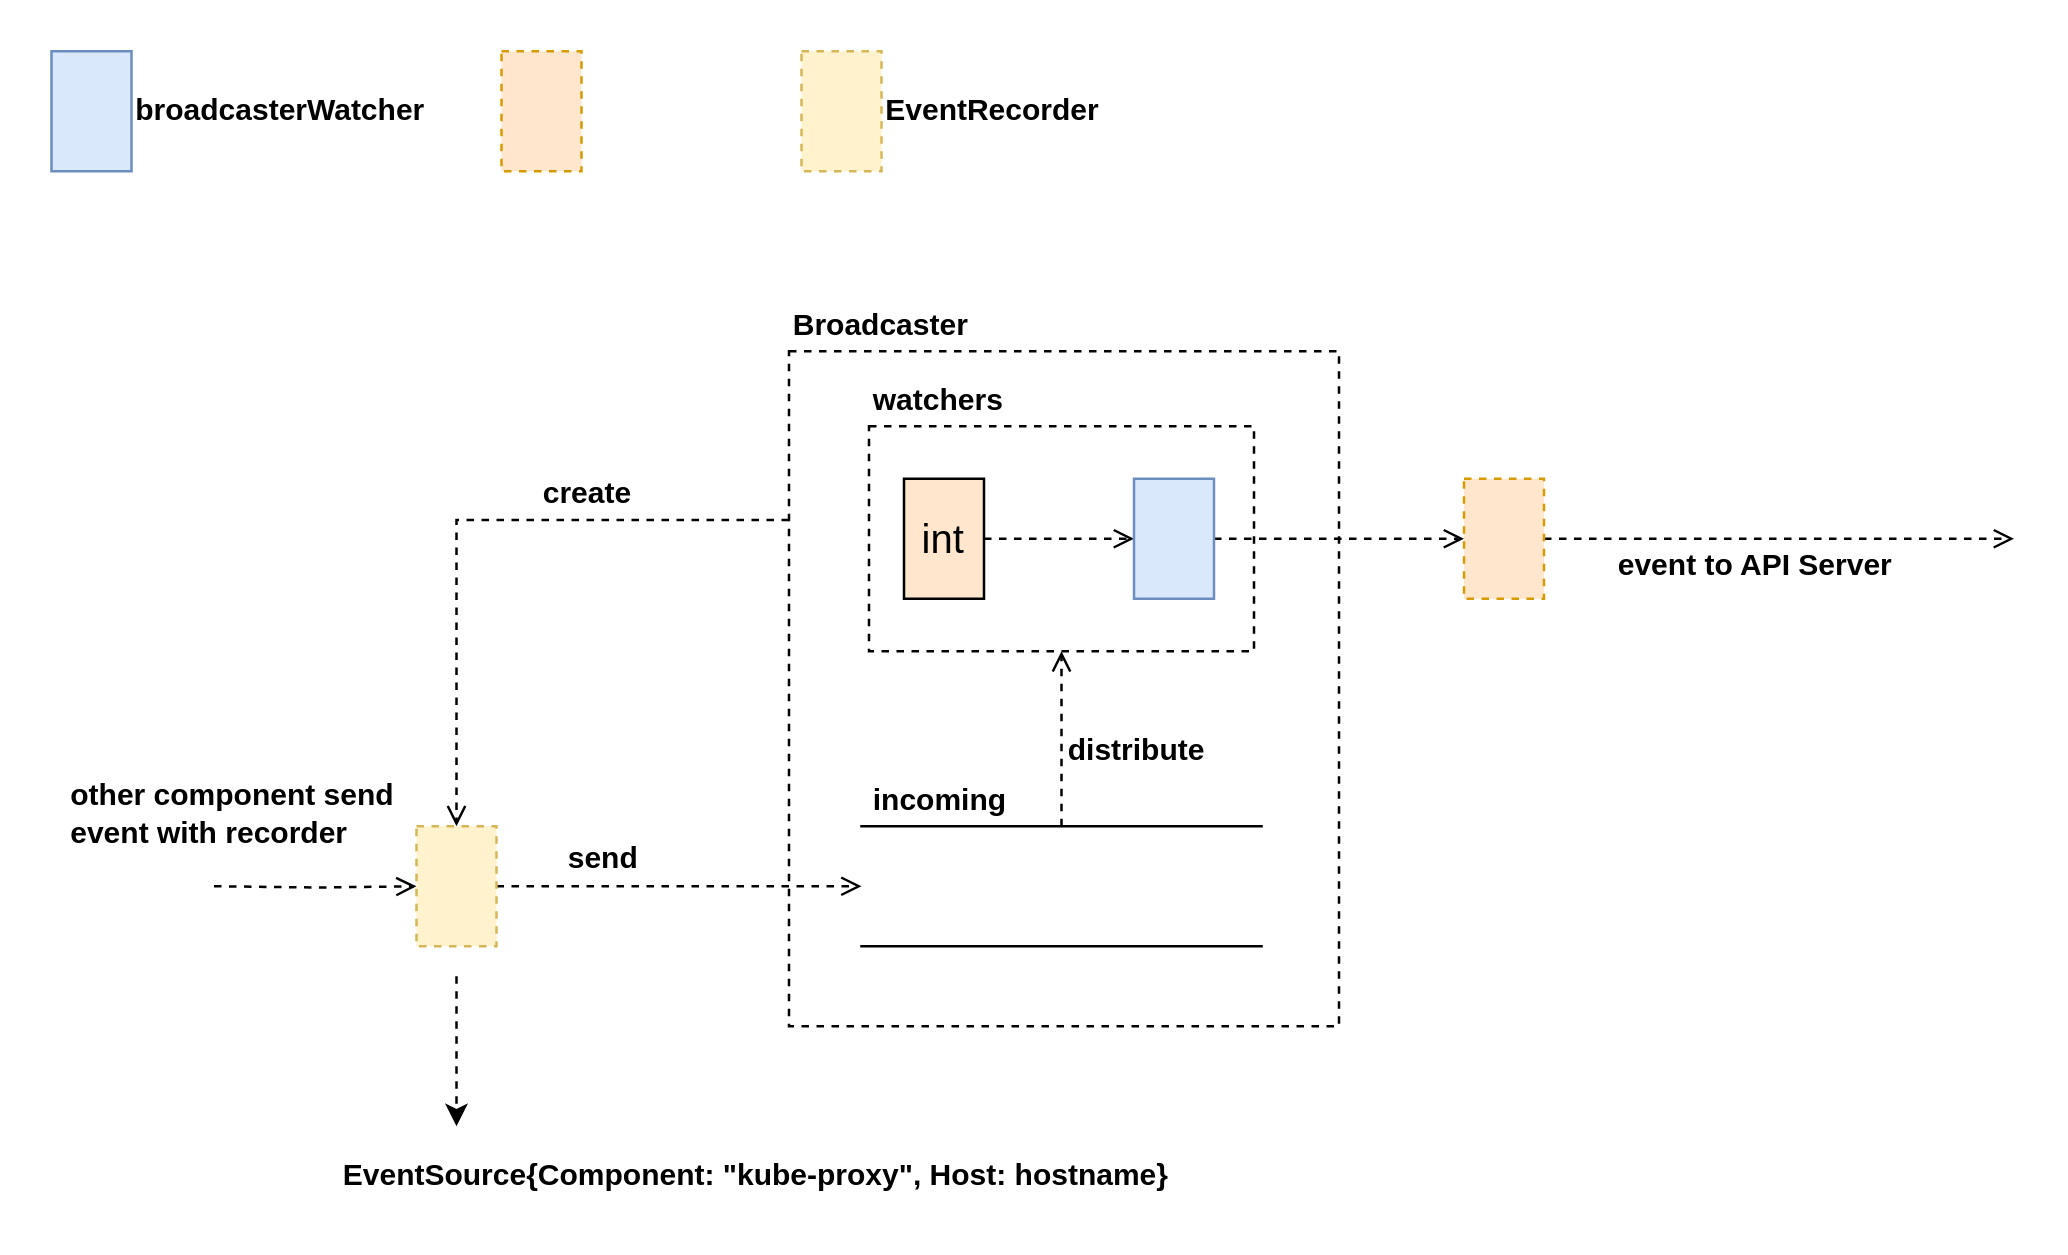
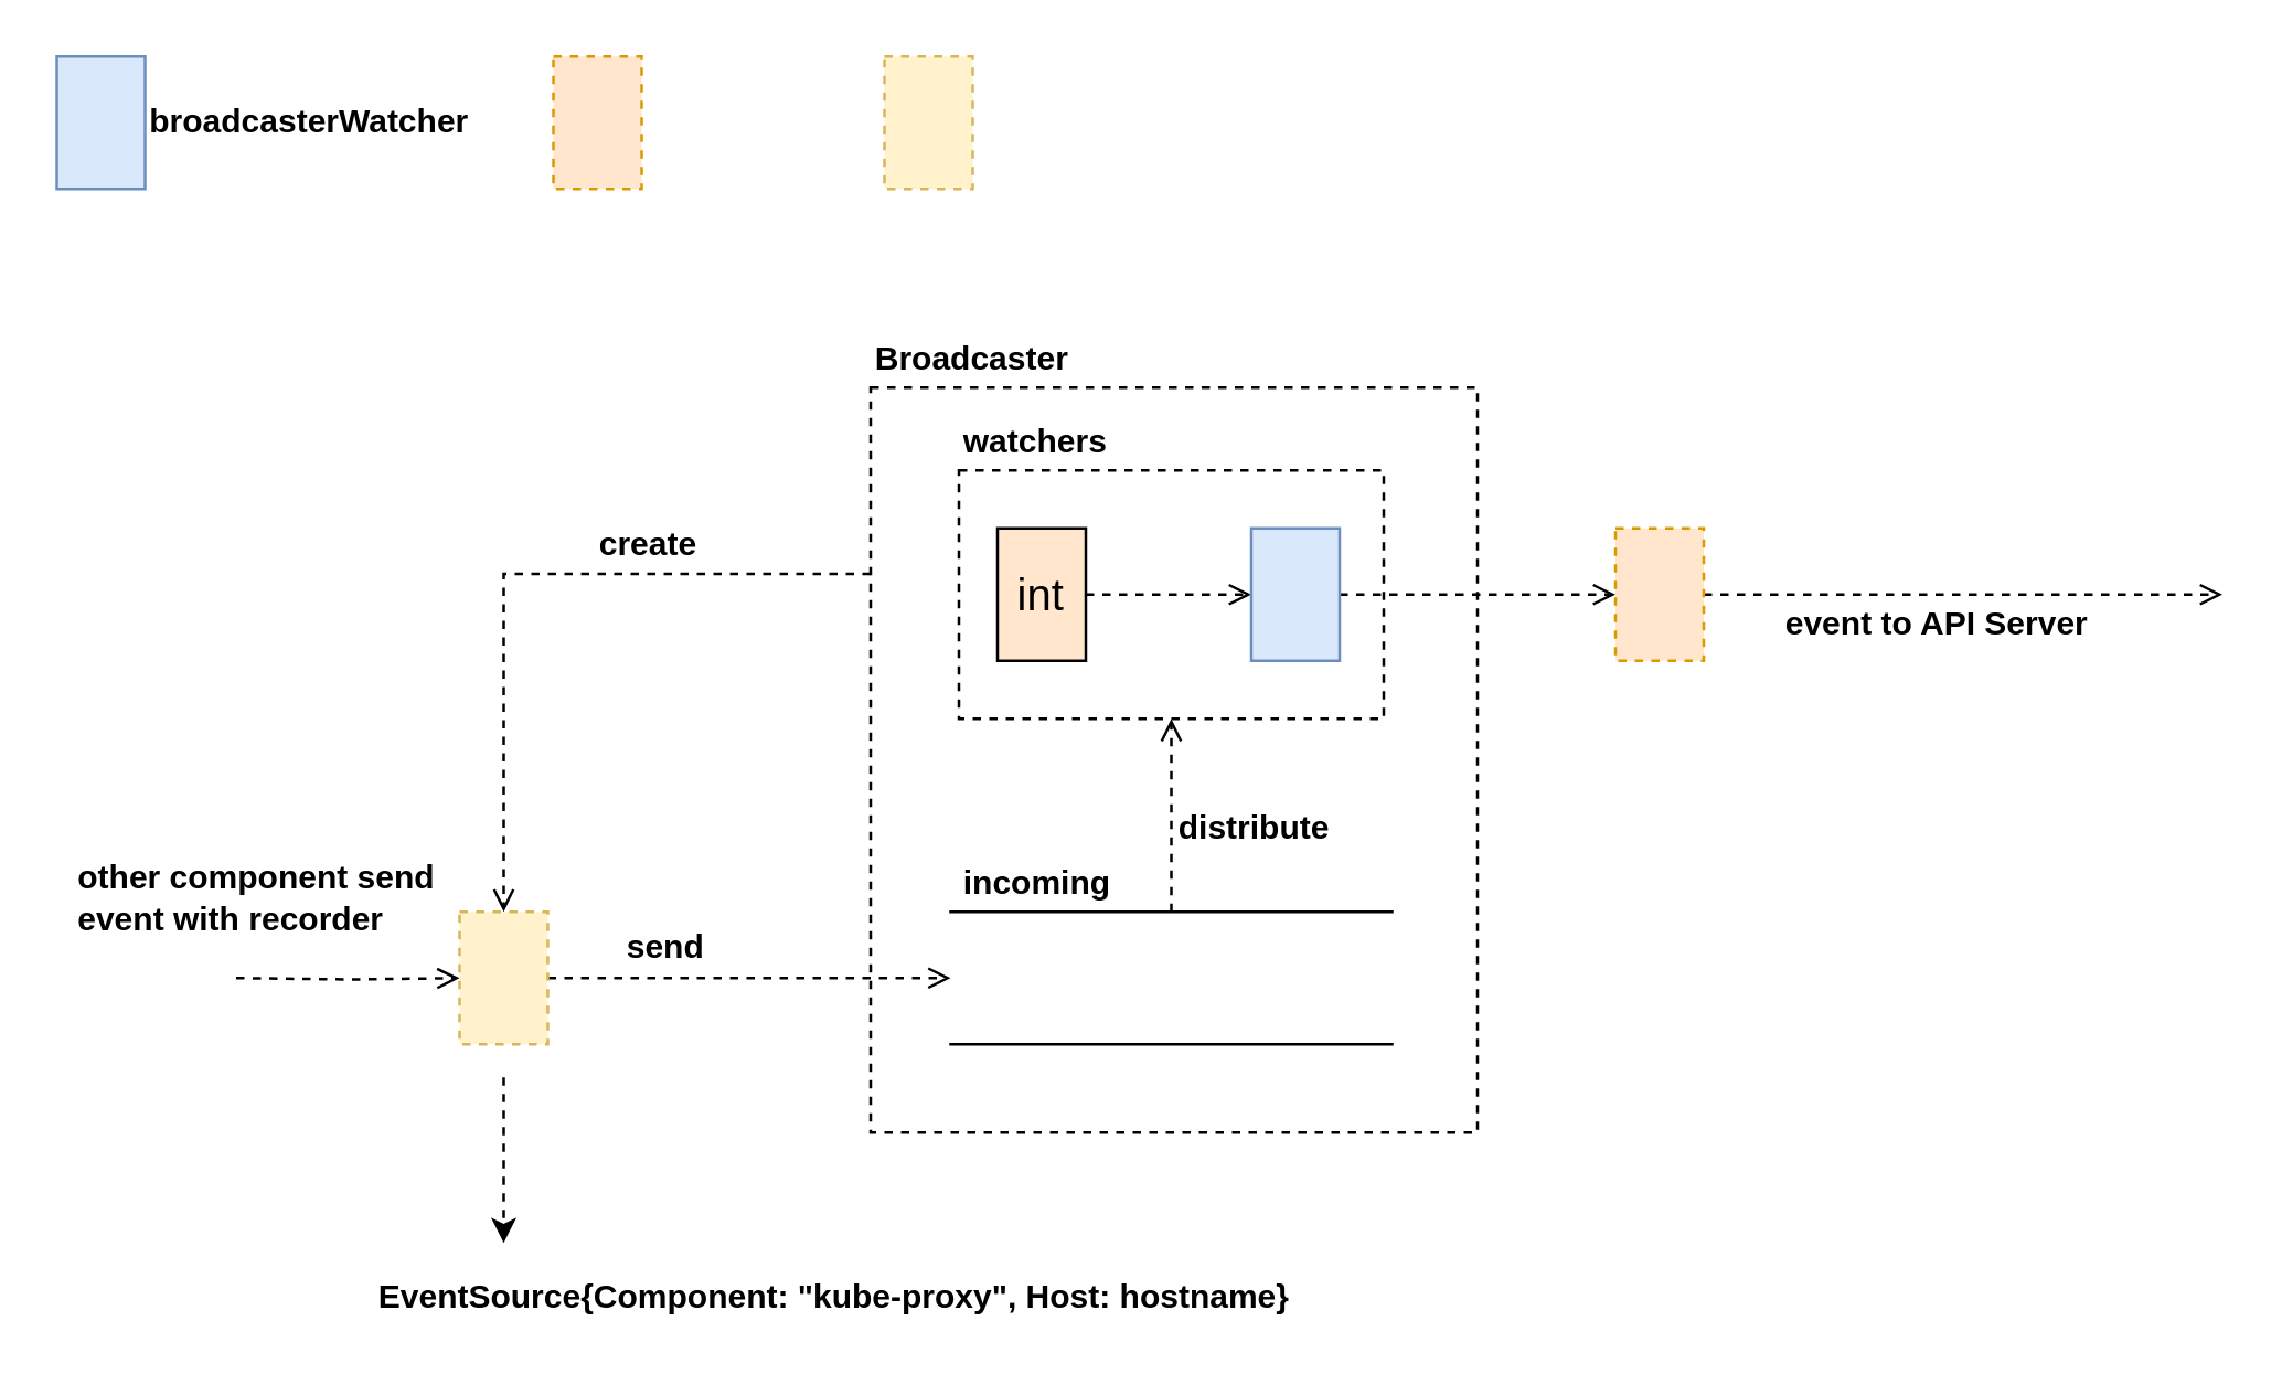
  <mxCell id="0" />
  <mxCell id="1" parent="0" />
  <mxCell id="2" value="" style="rounded=0;whiteSpace=wrap;html=1;dashed=1;strokeColor=#000000;fillColor=none;fontSize=12;align=left;" parent="1" vertex="1"><mxGeometry x="347" y="170" width="154" height="90" as="geometry" /></mxCell>
  <mxCell id="3" style="edgeStyle=orthogonalEdgeStyle;rounded=0;orthogonalLoop=1;jettySize=auto;html=1;exitX=0;exitY=0.25;exitDx=0;exitDy=0;entryX=0.5;entryY=0;entryDx=0;entryDy=0;dashed=1;endArrow=open;endFill=0;fontSize=12;" parent="1" source="4" target="25" edge="1"><mxGeometry relative="1" as="geometry" /></mxCell>
  <mxCell id="4" value="" style="rounded=0;whiteSpace=wrap;html=1;dashed=1;strokeColor=#000000;fillColor=none;fontSize=12;align=left;" parent="1" vertex="1"><mxGeometry x="315" y="140" width="220" height="270" as="geometry" /></mxCell>
  <mxCell id="5" value="" style="rounded=0;whiteSpace=wrap;html=1;fontSize=16;fillColor=#dae8fc;strokeColor=#6c8ebf;" parent="1" vertex="1"><mxGeometry x="20" y="20" width="32" height="48" as="geometry" /></mxCell>
  <mxCell id="6" value="broadcasterWatcher" style="text;html=1;align=left;verticalAlign=middle;resizable=0;points=[];autosize=1;fontSize=12;fontStyle=1" parent="1" vertex="1"><mxGeometry x="52" y="34" width="130" height="20" as="geometry" /></mxCell>
  <mxCell id="7" value="" style="rounded=0;whiteSpace=wrap;html=1;fontSize=16;fillColor=#ffe6cc;strokeColor=#d79b00;dashed=1;" parent="1" vertex="1"><mxGeometry x="200" y="20" width="32" height="48" as="geometry" /></mxCell>
  <mxCell id="8" style="edgeStyle=orthogonalEdgeStyle;rounded=0;orthogonalLoop=1;jettySize=auto;html=1;exitX=1;exitY=0.5;exitDx=0;exitDy=0;fontSize=12;endArrow=open;endFill=0;dashed=1;" parent="1" source="9" target="11" edge="1"><mxGeometry relative="1" as="geometry" /></mxCell>
  <mxCell id="9" value="int" style="rounded=0;whiteSpace=wrap;html=1;fontSize=16;fillColor=#ffe6cc;strokeColor=#000000;" parent="1" vertex="1"><mxGeometry x="361" y="191" width="32" height="48" as="geometry" /></mxCell>
  <mxCell id="10" style="edgeStyle=orthogonalEdgeStyle;rounded=0;orthogonalLoop=1;jettySize=auto;html=1;exitX=1;exitY=0.5;exitDx=0;exitDy=0;entryX=0;entryY=0.5;entryDx=0;entryDy=0;dashed=1;endArrow=open;endFill=0;fontSize=12;" parent="1" source="11" target="20" edge="1"><mxGeometry relative="1" as="geometry" /></mxCell>
  <mxCell id="11" value="" style="rounded=0;whiteSpace=wrap;html=1;fontSize=16;fillColor=#dae8fc;strokeColor=#6c8ebf;" parent="1" vertex="1"><mxGeometry x="453" y="191" width="32" height="48" as="geometry" /></mxCell>
  <mxCell id="12" value="watchers" style="text;html=1;align=left;verticalAlign=middle;resizable=0;points=[];autosize=1;fontSize=12;fontStyle=1" parent="1" vertex="1"><mxGeometry x="347" y="150" width="70" height="20" as="geometry" /></mxCell>
  <mxCell id="13" style="edgeStyle=orthogonalEdgeStyle;rounded=0;orthogonalLoop=1;jettySize=auto;html=1;dashed=1;endArrow=open;endFill=0;fontSize=12;exitX=1;exitY=0.5;exitDx=0;exitDy=0;" parent="1" source="25" target="15" edge="1"><mxGeometry relative="1" as="geometry"><mxPoint x="195" y="354" as="targetPoint" /><mxPoint x="215" y="354" as="sourcePoint" /></mxGeometry></mxCell>
  <mxCell id="14" style="edgeStyle=orthogonalEdgeStyle;rounded=0;orthogonalLoop=1;jettySize=auto;html=1;exitX=0.5;exitY=0;exitDx=0;exitDy=0;entryX=0.5;entryY=1;entryDx=0;entryDy=0;dashed=1;endArrow=open;endFill=0;fontSize=12;" parent="1" source="15" target="2" edge="1"><mxGeometry relative="1" as="geometry" /></mxCell>
  <mxCell id="15" value="" style="shape=partialRectangle;whiteSpace=wrap;html=1;left=0;right=0;fillColor=none;strokeColor=#000000;fontSize=12;align=left;" parent="1" vertex="1"><mxGeometry x="344" y="330" width="160" height="48" as="geometry" /></mxCell>
  <mxCell id="16" value="incoming" style="text;html=1;align=left;verticalAlign=middle;resizable=0;points=[];autosize=1;fontSize=12;fontStyle=1" parent="1" vertex="1"><mxGeometry x="347" y="310" width="70" height="20" as="geometry" /></mxCell>
  <mxCell id="17" value="Broadcaster" style="text;html=1;align=left;verticalAlign=middle;resizable=0;points=[];autosize=1;fontSize=12;fontStyle=1" parent="1" vertex="1"><mxGeometry x="315" y="120" width="90" height="20" as="geometry" /></mxCell>
  <mxCell id="18" value="distribute" style="text;html=1;align=left;verticalAlign=middle;resizable=0;points=[];autosize=1;fontSize=12;fontStyle=1" parent="1" vertex="1"><mxGeometry x="425" y="290" width="70" height="20" as="geometry" /></mxCell>
  <mxCell id="19" style="edgeStyle=orthogonalEdgeStyle;rounded=0;orthogonalLoop=1;jettySize=auto;html=1;exitX=1;exitY=0.5;exitDx=0;exitDy=0;dashed=1;endArrow=open;endFill=0;fontSize=12;" parent="1" source="20" edge="1"><mxGeometry relative="1" as="geometry"><mxPoint x="805" y="215" as="targetPoint" /></mxGeometry></mxCell>
  <mxCell id="20" value="" style="rounded=0;whiteSpace=wrap;html=1;fontSize=16;fillColor=#ffe6cc;strokeColor=#d79b00;dashed=1;" parent="1" vertex="1"><mxGeometry x="585" y="191" width="32" height="48" as="geometry" /></mxCell>
  <mxCell id="21" value="event to API Server" style="text;html=1;align=left;verticalAlign=middle;resizable=0;points=[];autosize=1;fontSize=12;fontStyle=1" parent="1" vertex="1"><mxGeometry x="645" y="216" width="130" height="20" as="geometry" /></mxCell>
  <mxCell id="22" value="" style="rounded=0;whiteSpace=wrap;html=1;fontSize=16;fillColor=#fff2cc;strokeColor=#d6b656;dashed=1;" parent="1" vertex="1"><mxGeometry x="320" y="20" width="32" height="48" as="geometry" /></mxCell>
- <mxCell id="23" value="EventRecorder" style="text;html=1;align=left;verticalAlign=middle;resizable=0;points=[];autosize=1;fontSize=12;fontStyle=1" parent="1" vertex="1"><mxGeometry x="352" y="34" width="100" height="20" as="geometry" /></mxCell>
  <mxCell id="24" style="edgeStyle=orthogonalEdgeStyle;rounded=0;orthogonalLoop=1;jettySize=auto;html=1;dashed=1;endArrow=open;endFill=0;fontSize=12;entryX=0;entryY=0.5;entryDx=0;entryDy=0;" parent="1" target="25" edge="1"><mxGeometry relative="1" as="geometry"><mxPoint x="45" y="354" as="targetPoint" /><mxPoint x="85" y="354" as="sourcePoint" /></mxGeometry></mxCell>
  <mxCell id="25" value="" style="rounded=0;whiteSpace=wrap;html=1;fontSize=16;fillColor=#fff2cc;strokeColor=#d6b656;dashed=1;" parent="1" vertex="1"><mxGeometry x="166" y="330" width="32" height="48" as="geometry" /></mxCell>
  <mxCell id="26" value="send" style="text;html=1;align=left;verticalAlign=middle;resizable=0;points=[];autosize=1;fontSize=12;fontStyle=1" parent="1" vertex="1"><mxGeometry x="225" y="333" width="40" height="20" as="geometry" /></mxCell>
  <mxCell id="27" value="" style="endArrow=classic;html=1;dashed=1;fontSize=12;" parent="1" edge="1"><mxGeometry width="50" height="50" relative="1" as="geometry"><mxPoint x="182" y="390" as="sourcePoint" /><mxPoint x="182" y="450" as="targetPoint" /></mxGeometry></mxCell>
  <mxCell id="28" value="EventSource{Component: &quot;kube-proxy&quot;, Host: hostname}" style="text;html=1;align=left;verticalAlign=middle;resizable=0;points=[];autosize=1;fontSize=12;fontStyle=1" parent="1" vertex="1"><mxGeometry x="135" y="460" width="350" height="20" as="geometry" /></mxCell>
  <mxCell id="29" value="create" style="text;html=1;align=left;verticalAlign=middle;resizable=0;points=[];autosize=1;fontSize=12;fontStyle=1" parent="1" vertex="1"><mxGeometry x="215" y="187" width="50" height="20" as="geometry" /></mxCell>
  <mxCell id="30" value="other component send &lt;br&gt;event with recorder" style="text;html=1;align=left;verticalAlign=middle;resizable=0;points=[];autosize=1;fontSize=12;fontStyle=1" parent="1" vertex="1"><mxGeometry x="26" y="310" width="140" height="30" as="geometry" /></mxCell>
